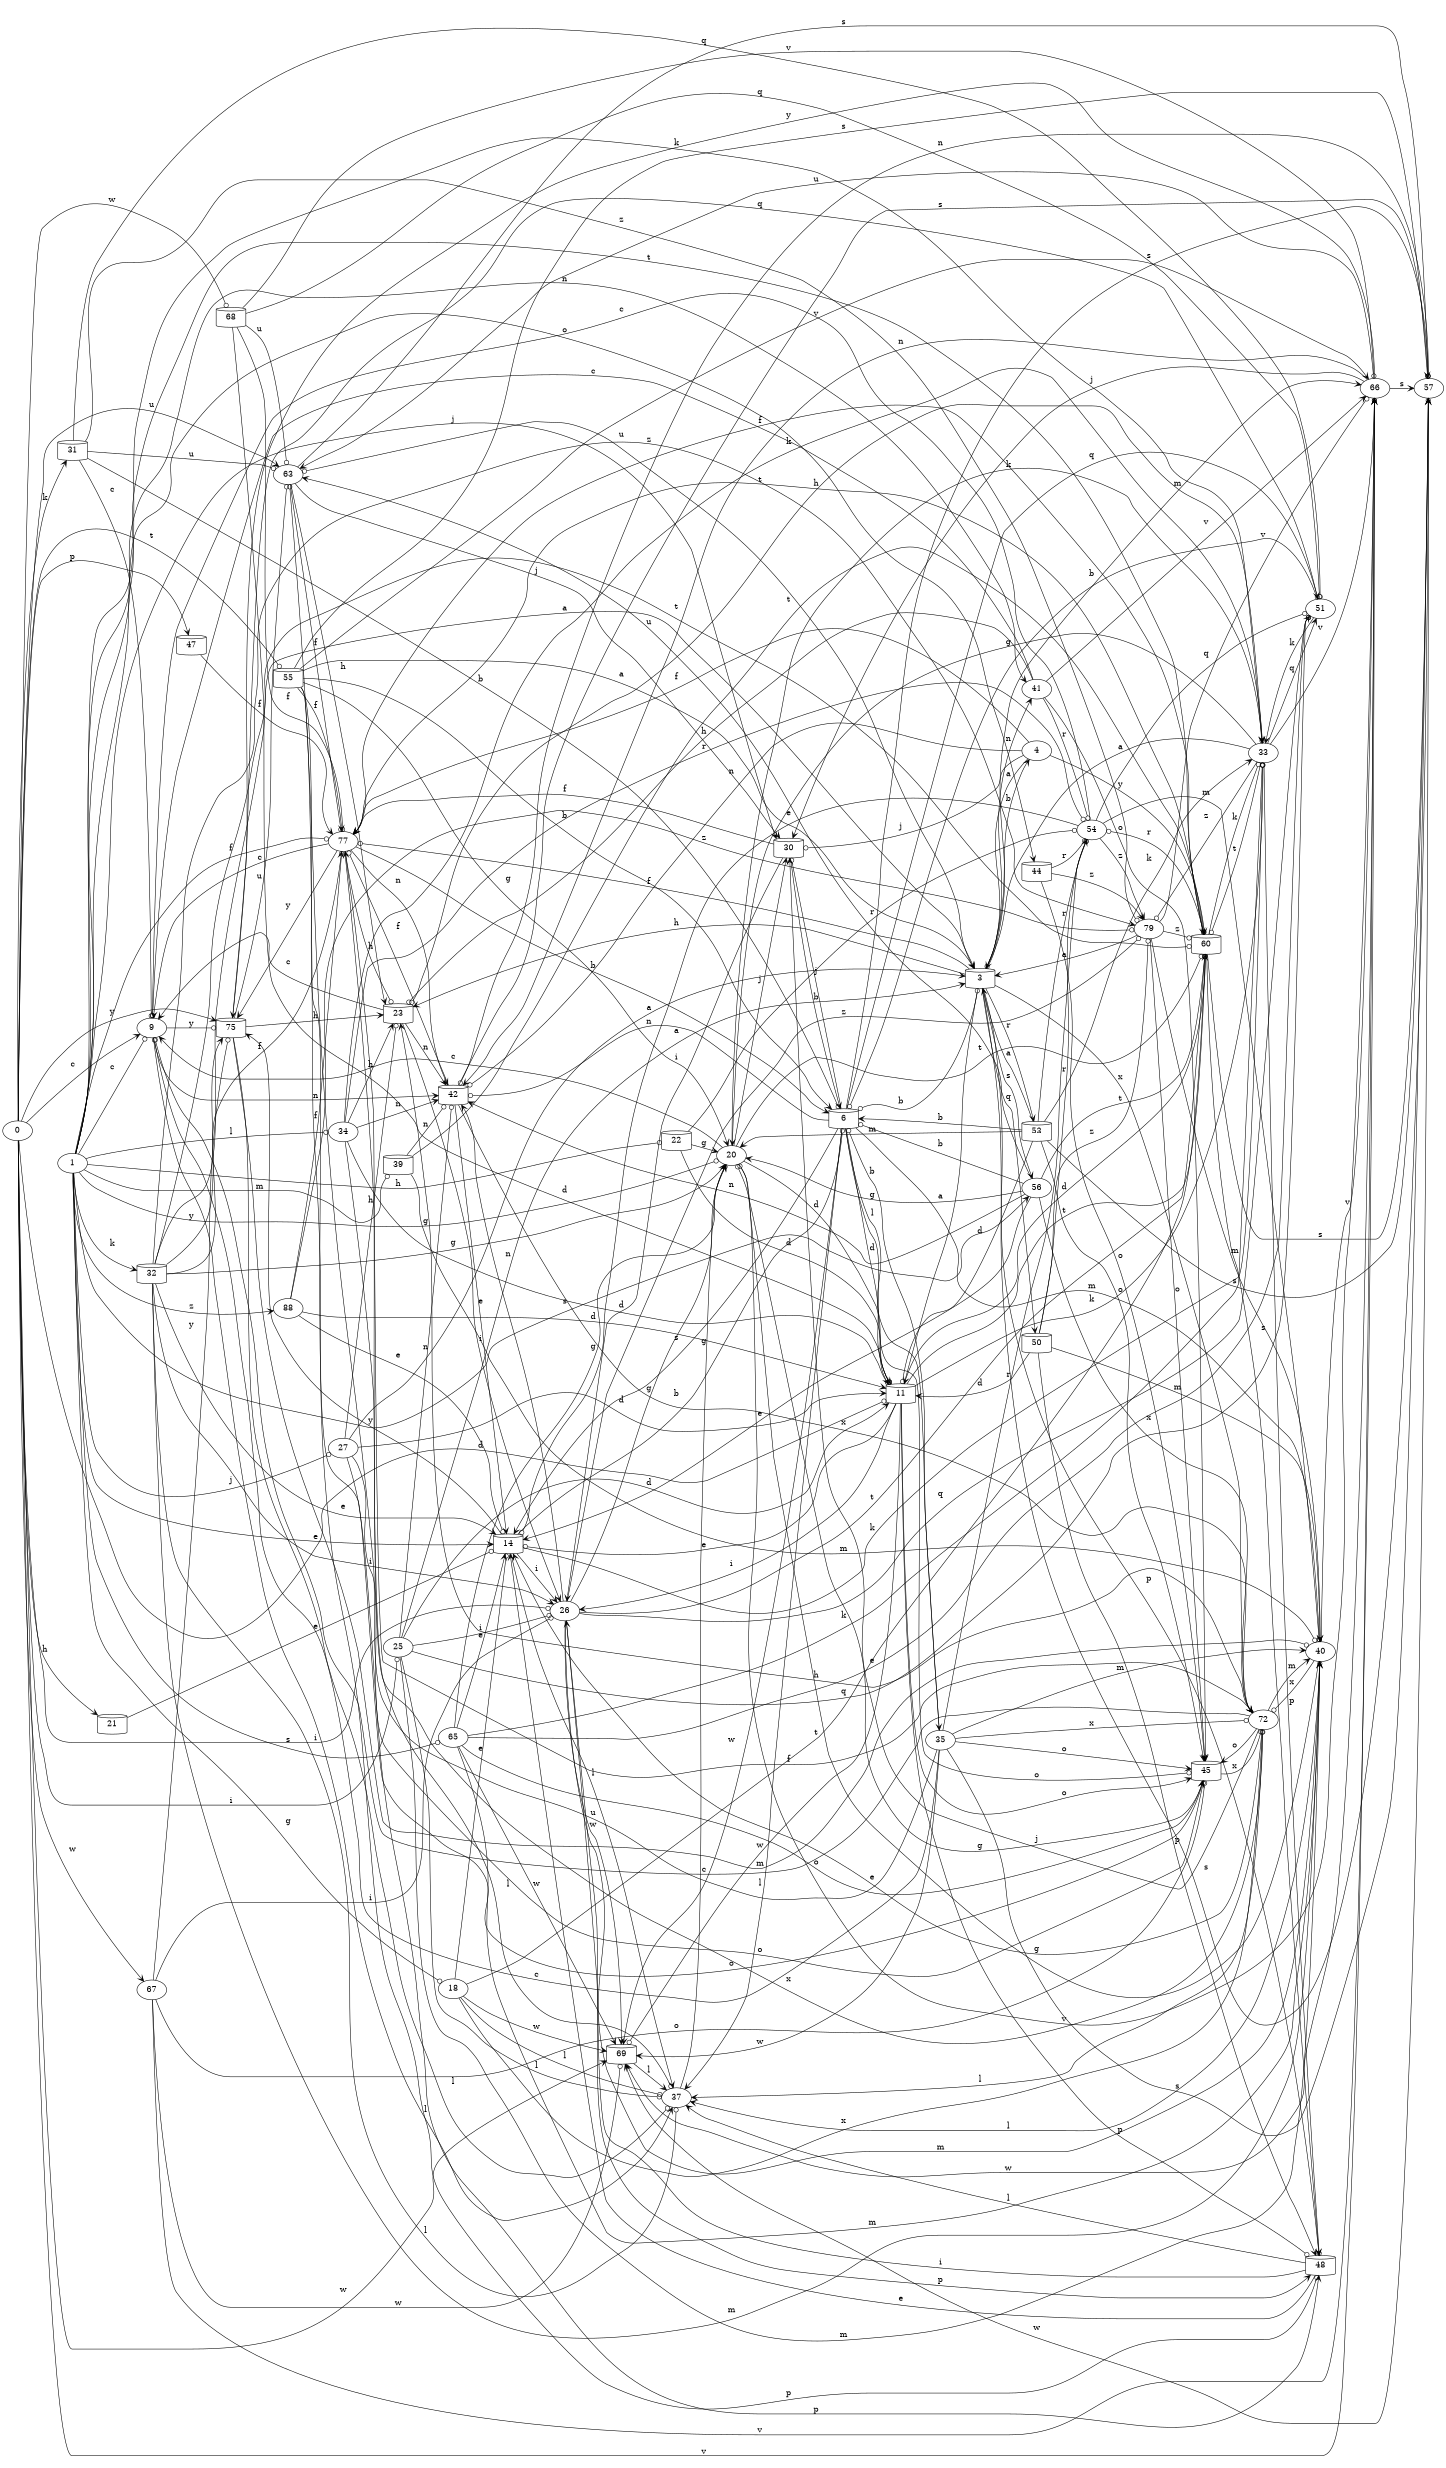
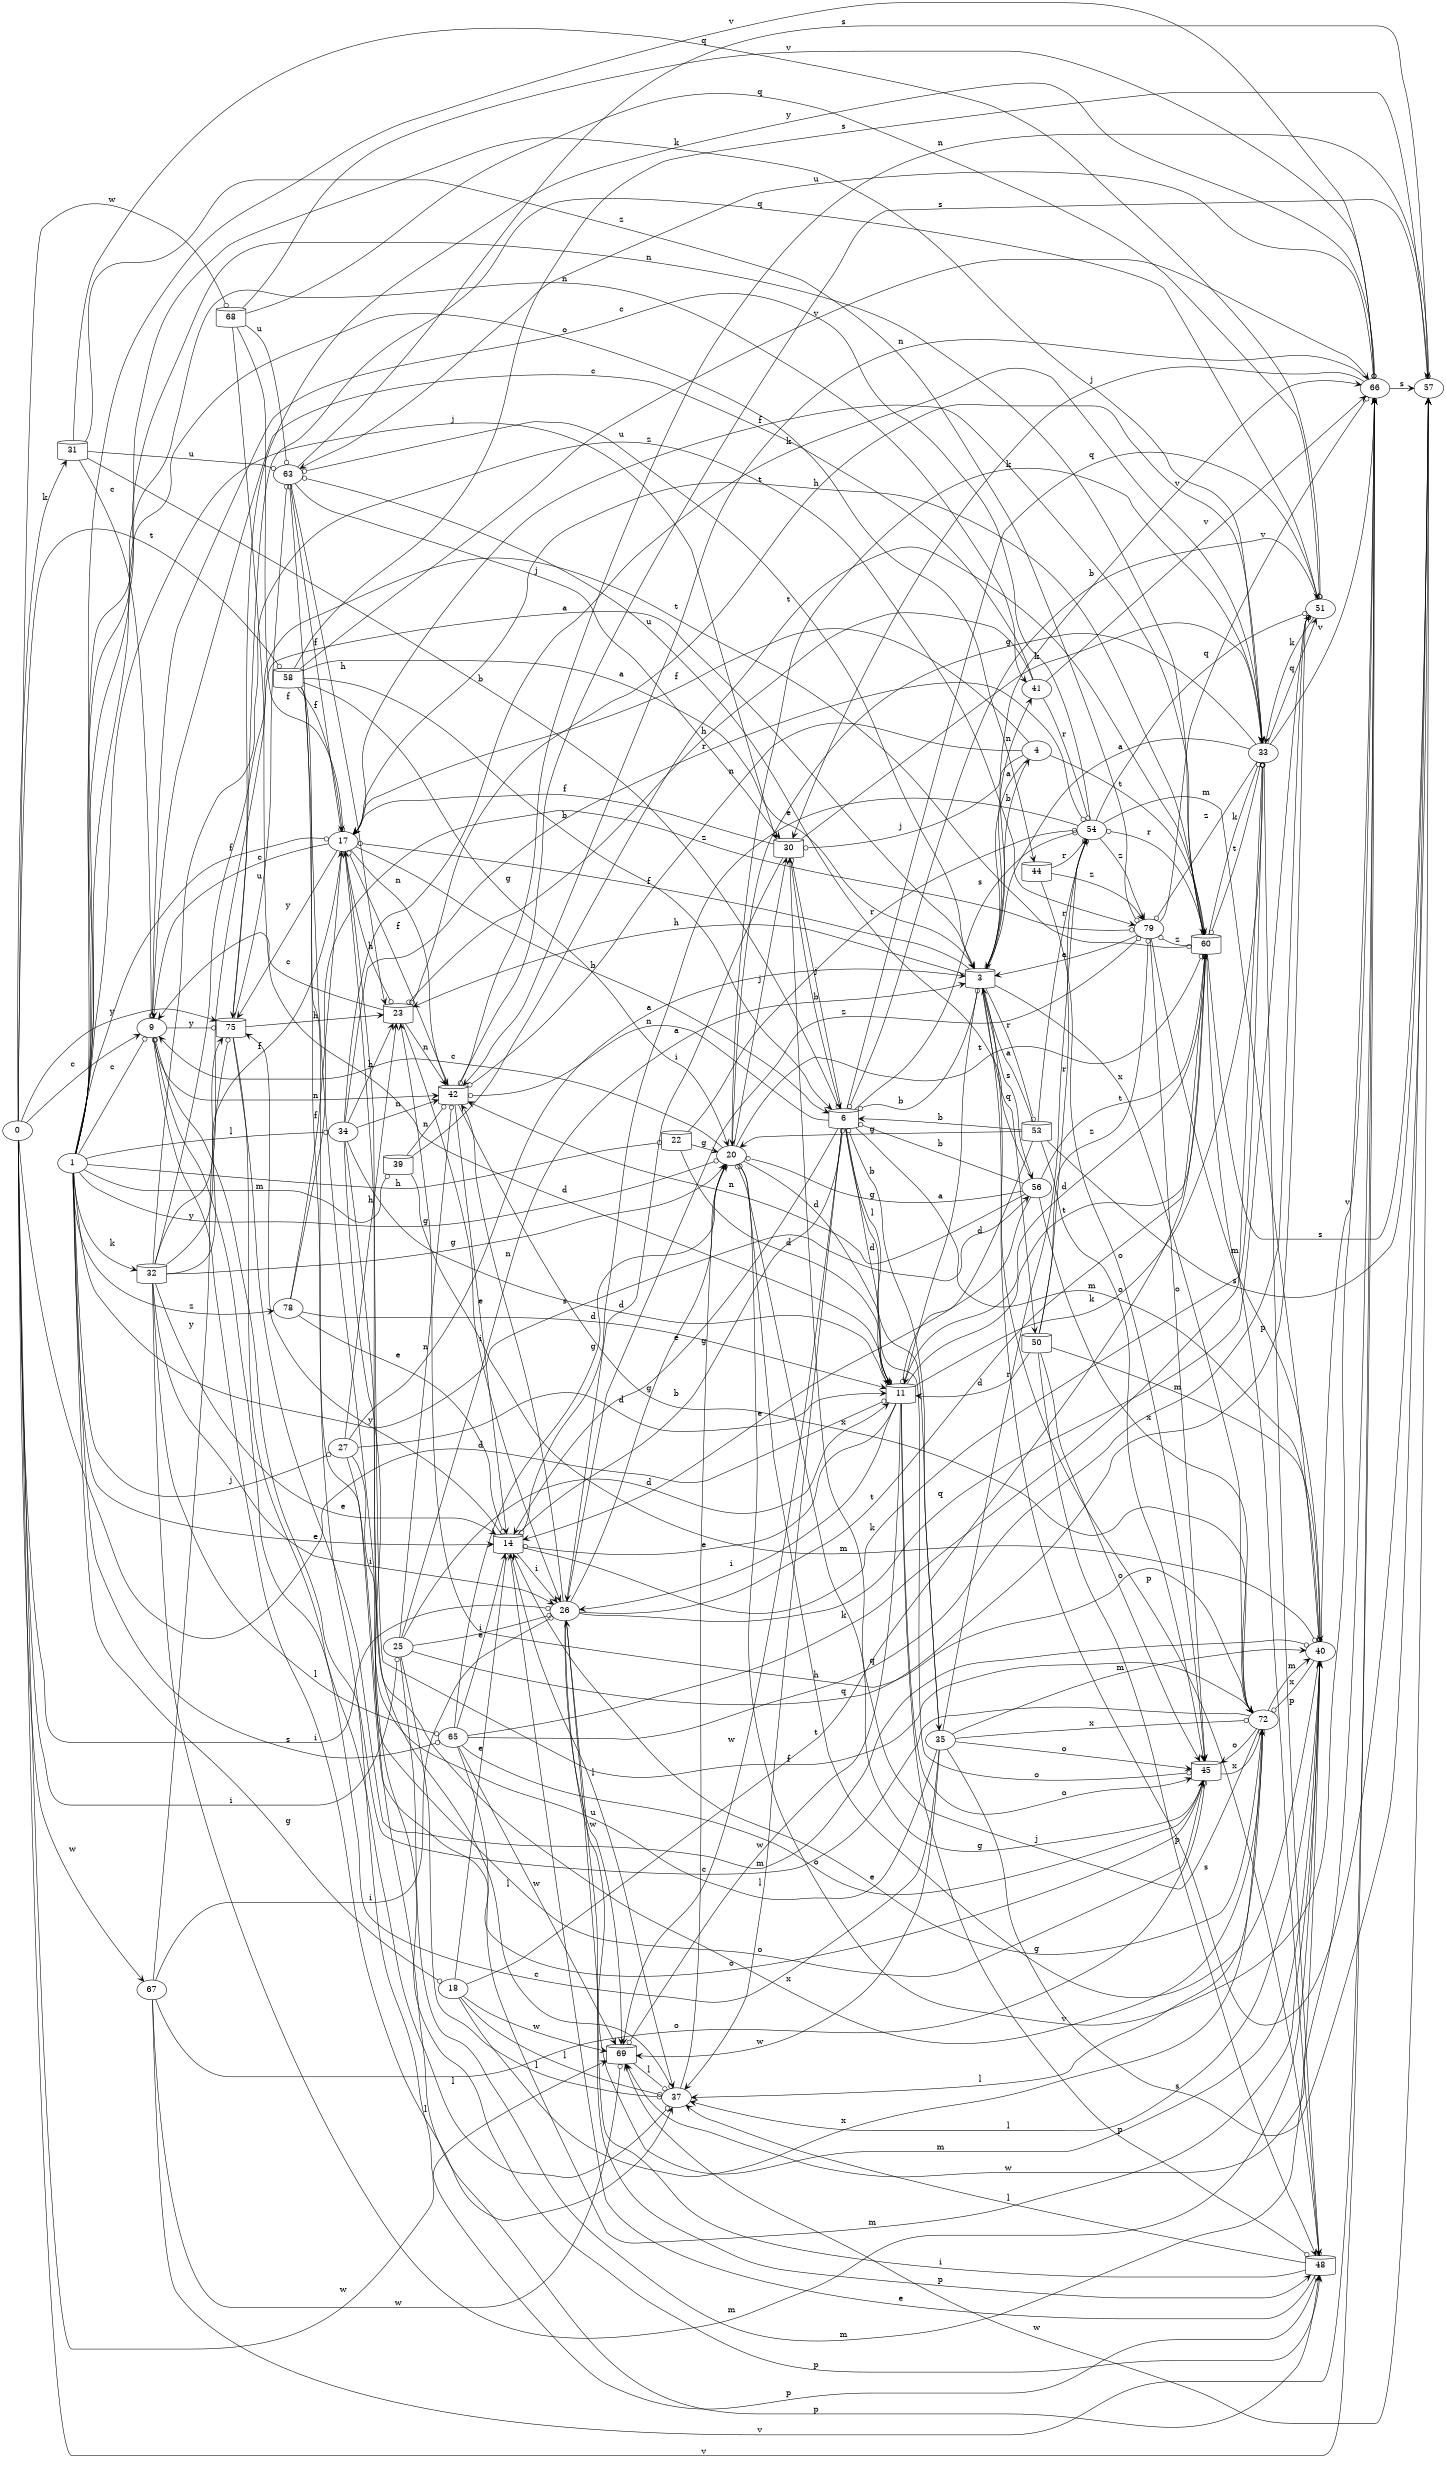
  strict digraph {
    rankdir=LR
    node [shape=ellipse]
    edge [arrowhead=vee]
    0
    9
    11 [shape=cylinder]
-   21 [shape=cylinder]
    25
    26
    31 [shape=cylinder]
-   47 [shape=cylinder]
-   58 [shape=cylinder label=55]
+   58 [shape=cylinder]
    63
    66
    67
    68 [shape=cylinder]
    69 [shape=cylinder]
    75 [shape=cylinder]
    42 [shape=cylinder]
    37
    14 [shape=cylinder]
    33
    60 [shape=cylinder]
    3 [shape=cylinder]
    48 [shape=cylinder]
    45 [shape=cylinder]
    40
    51
    20
    79
    6 [shape=cylinder]
-   17 [label=77]
+   17
    57
    30 [shape=cylinder]
    23 [shape=cylinder]
    1
    18
    22 [shape=cylinder]
    27
    32 [shape=cylinder]
    34
    39 [shape=cylinder]
    41
    44 [shape=cylinder]
    n42 [label=65]
    56
-   78 [label=88]
+   78
    72
    54
    4
    50 [shape=cylinder]
    53 [shape=cylinder]
    35
    0 -> 9 [label=c]
    0 -> 11 [arrowhead=odot label=d]
-   0 -> 21 [label=h]
    0 -> 25 [arrowhead=odot label=i]
    0 -> 26 [arrowhead=odot label=i]
    0 -> 31 [label=k]
-   0 -> 47 [label=p]
    0 -> 58 [arrowhead=odot label=t]
-   0 -> 63 [label=u]
    0 -> 66 [label=v]
    0 -> 67 [label=w]
    0 -> 68 [arrowhead=odot label=w]
    0 -> 69 [label=w]
    0 -> 75 [label=y]
    9 -> 75 [arrowhead=odot label=y]
    9 -> 42 [label=n]
    9 -> 37 [label=l]
    11 -> 26 [label=i]
    11 -> 69 [arrowhead=odot label=w]
    11 -> 14 [arrowhead=odot label=e]
    11 -> 33 [arrowhead=odot label=k]
    11 -> 60 [arrowhead=odot label=t]
    11 -> 3 [arrowhead=odot label=a]
    11 -> 48 [arrowhead=odot label=p]
    11 -> 45 [label=o]
-   21 -> 14 [arrowhead=odot label=e]
    25 -> 11 [label=d]
    25 -> 26 [arrowhead=odot label=i]
    25 -> 42 [arrowhead=odot label=n]
    25 -> 37 [arrowhead=odot label=l]
    25 -> 3 [label=a]
    25 -> 40 [arrowhead=odot label=m]
    25 -> 51 [arrowhead=odot label=q]
    26 -> 69 [label=w]
    26 -> 42 [label=n]
    26 -> 60 [arrowhead=odot label=t]
    26 -> 48 [label=p]
    26 -> 40 [label=m]
    26 -> 51 [arrowhead=odot label=q]
    26 -> 20 [arrowhead=odot label=g]
    26 -> 79 [arrowhead=odot label=z]
    31 -> 9 [arrowhead=odot label=c]
    31 -> 63 [arrowhead=odot label=u]
    31 -> 51 [arrowhead=odot label=q]
    31 -> 79 [arrowhead=odot label=z]
    31 -> 6 [arrowhead=odot label=b]
-   47 -> 17 [label=f]
    58 -> 66 [label=v]
    58 -> 3 [label=a]
    58 -> 48 [arrowhead=odot label=p]
    58 -> 45 [label=o]
    58 -> 20 [label=g]
    58 -> 6 [label=b]
    58 -> 17 [label=f]
    58 -> 57 [label=s]
    63 -> 17 [arrowhead=odot label=f]
    63 -> 57 [arrowhead=odot label=s]
    63 -> 30 [label=j]
    63 -> 23 [label=h]
    66 -> 63 [label=u]
    66 -> 69 [label=w]
    66 -> 75 [label=y]
    66 -> 42 [label=n]
    66 -> 57 [label=s]
    66 -> 30 [label=j]
    67 -> 26 [arrowhead=odot label=i]
    67 -> 66 [label=v]
    67 -> 69 [arrowhead=odot label=w]
    67 -> 75 [arrowhead=odot label=y]
    67 -> 45 [arrowhead=odot label=o]
    68 -> 11 [label=d]
    68 -> 63 [arrowhead=odot label=u]
    68 -> 66 [arrowhead=odot label=v]
    68 -> 51 [arrowhead=odot label=q]
    68 -> 17 [arrowhead=odot label=f]
-   69 -> 37 [label=l]
+   69 -> 37 [arrowhead=odot label=l]
    75 -> 63 [arrowhead=odot label=u]
    75 -> 37 [arrowhead=odot label=l]
    75 -> 40 [arrowhead=odot label=m]
    75 -> 51 [label=q]
    75 -> 23 [label=h]
    42 -> 14 [label=e]
    42 -> 17 [arrowhead=odot label=f]
    42 -> 57 [arrowhead=odot label=s]
    42 -> 72 [label=x]
-   37 -> 20 [label=g]
+   37 -> 20 [arrowhead=odot label=g]
    14 -> 26 [label=i]
    14 -> 75 [label=y]
    14 -> 37 [label=l]
    14 -> 33 [arrowhead=odot label=k]
    14 -> 6 [arrowhead=odot label=b]
    33 -> 66 [arrowhead=odot label=v]
    33 -> 60 [arrowhead=odot label=t]
    33 -> 3 [arrowhead=odot label=a]
    33 -> 48 [arrowhead=odot label=p]
    33 -> 51 [label=q]
    33 -> 20 [label=g]
    33 -> 79 [arrowhead=odot label=z]
    33 -> 23 [arrowhead=odot label=h]
    60 -> 11 [label=d]
    60 -> 33 [arrowhead=odot label=k]
-   60 -> 48 [label=s]
-   79 -> 60 [arrowhead=odot label=z]
+   60 -> 48 [label=p]
+   60 -> 79 [arrowhead=odot label=z]
    60 -> 17 [label=f]
    60 -> 57 [label=s]
    60 -> 54 [arrowhead=odot label=r]
    3 -> 63 [arrowhead=odot label=u]
-   3 -> 66 [label=m]
+   3 -> 66 [label=v]
    3 -> 48 [label=p]
    3 -> 6 [arrowhead=odot label=b]
    3 -> 17 [arrowhead=odot label=f]
    3 -> 57 [label=s]
    3 -> 23 [label=h]
    3 -> 41 [label=n]
    3 -> 56 [label=s]
    3 -> 72 [label=x]
    3 -> 4 [label=b]
    3 -> 50 [label=q]
-   3 -> 53 [label=r]
+   3 -> 53 [arrowhead=odot label=r]
    48 -> 26 [label=i]
    48 -> 37 [label=l]
    48 -> 14 [label=e]
    45 -> 20 [arrowhead=odot label=g]
    45 -> 72 [arrowhead=odot label=x]
    40 -> 66 [label=v]
    40 -> 37 [label=l]
    40 -> 20 [arrowhead=odot label=g]
    40 -> 72 [arrowhead=odot label=x]
    51 -> 33 [label=k]
    51 -> 6 [arrowhead=odot label=b]
    20 -> 9 [label=c]
    20 -> 11 [arrowhead=odot label=d]
    20 -> 66 [arrowhead=odot label=v]
    20 -> 33 [arrowhead=odot label=k]
    20 -> 60 [arrowhead=odot label=t]
    20 -> 30 [label=j]
    79 -> 66 [arrowhead=odot label=v]
    79 -> 3 [label=a]
    79 -> 45 [label=o]
    79 -> 40 [label=m]
    6 -> 11 [arrowhead=odot label=d]
    6 -> 69 [label=w]
    6 -> 42 [arrowhead=odot label=n]
    6 -> 37 [label=l]
-   6 -> 14 [label=s]
+   6 -> 14 [label=e]
    6 -> 45 [arrowhead=odot label=o]
    6 -> 40 [arrowhead=odot label=m]
    6 -> 51 [arrowhead=odot label=q]
-   6 -> 57 [arrowhead=odot label=s]
+   6 -> 54 [arrowhead=odot label=s]
    6 -> 30 [arrowhead=odot label=j]
    6 -> 35 [label=l]
    17 -> 9 [label=c]
    17 -> 75 [label=y]
    17 -> 42 [label=n]
    17 -> 37 [arrowhead=odot label=l]
    17 -> 60 [arrowhead=odot label=t]
    17 -> 6 [label=b]
    17 -> 23 [arrowhead=odot label=h]
    57 -> 69 [label=w]
    57 -> 42 [arrowhead=odot label=n]
    30 -> 26 [label=i]
    30 -> 6 [label=b]
    30 -> 17 [label=f]
    23 -> 9 [label=c]
    23 -> 26 [label=i]
    23 -> 42 [label=n]
    1 -> 9 [arrowhead=odot label=c]
+   1 -> 66 [arrowhead=odot label=v]
    1 -> 14 [label=e]
    1 -> 33 [label=k]
-   1 -> 60 [label=t]
+   1 -> 60 [label=n]
    1 -> 20 [arrowhead=odot label=g]
    1 -> 17 [arrowhead=odot label=f]
    1 -> 30 [label=j]
    1 -> 18 [arrowhead=odot label=g]
    1 -> 22 [arrowhead=odot label=h]
    1 -> 27 [arrowhead=odot label=j]
    1 -> 32 [label=k]
    1 -> 34 [arrowhead=odot label=l]
    1 -> 39 [arrowhead=odot label=m]
    1 -> 41 [label=n]
    1 -> 44 [label=o]
    1 -> n42 [arrowhead=odot label=s]
    1 -> 56 [label=s]
    1 -> 78 [label=z]
    18 -> 69 [label=w]
    18 -> 37 [arrowhead=odot label=l]
    18 -> 14 [arrowhead=odot label=e]
    18 -> 60 [label=t]
-   18 -> 72 [arrowhead=odot label=x]
+   18 -> 72 [label=x]
    22 -> 11 [label=d]
    22 -> 20 [label=g]
    22 -> 54 [arrowhead=odot label=r]
    27 -> 11 [label=d]
    27 -> 3 [label=a]
    27 -> 48 [label=p]
    27 -> 45 [arrowhead=odot label=o]
-   27 -> 23 [arrowhead=odot label=h]
+   27 -> 23 [label=h]
    32 -> 26 [label=i]
    32 -> 75 [label=y]
-   32 -> 37 [arrowhead=odot label=l]
+   32 -> n42 [arrowhead=odot label=l]
    32 -> 14 [label=e]
    32 -> 60 [arrowhead=odot label=t]
    32 -> 3 [label=a]
    32 -> 40 [label=m]
    32 -> 20 [label=g]
    32 -> 79 [label=z]
    32 -> 17 [label=f]
    34 -> 11 [arrowhead=odot label=d]
    34 -> 42 [label=n]
    34 -> 33 [label=k]
+   34 -> 48 [label=p]
    34 -> 23 [label=h]
    34 -> 72 [arrowhead=odot label=x]
    34 -> 54 [arrowhead=odot label=r]
    39 -> 42 [arrowhead=odot label=n]
    39 -> 60 [arrowhead=odot label=t]
    39 -> 40 [arrowhead=odot label=m]
    41 -> 9 [arrowhead=odot label=c]
    41 -> 66 [label=v]
    41 -> 23 [arrowhead=odot label=h]
    41 -> 54 [arrowhead=odot label=r]
    44 -> 45 [label=o]
    44 -> 79 [label=z]
    44 -> 54 [arrowhead=odot label=r]
    n42 -> 69 [label=w]
    n42 -> 14 [label=e]
    n42 -> 33 [arrowhead=odot label=k]
    n42 -> 45 [label=o]
    n42 -> 40 [label=m]
-   n42 -> 51 [label=e]
+   n42 -> 51 [label=q]
    n42 -> 20 [label=g]
-   56 -> 63 [label=u]
+   56 -> 63 [arrowhead=odot label=u]
    56 -> 42 [label=n]
    56 -> 14 [label=e]
    56 -> 60 [arrowhead=odot label=t]
-   56 -> 20 [label=g]
+   56 -> 20 [arrowhead=odot label=g]
    56 -> 6 [arrowhead=odot label=b]
    56 -> 72 [label=x]
    78 -> 11 [label=d]
    78 -> 14 [arrowhead=odot label=e]
    78 -> 79 [arrowhead=odot label=z]
    78 -> 17 [arrowhead=odot label=f]
    72 -> 9 [arrowhead=odot label=c]
    72 -> 37 [label=l]
    72 -> 14 [label=e]
    72 -> 45 [label=o]
    72 -> 40 [label=m]
    72 -> 17 [label=f]
    72 -> 30 [label=j]
    72 -> 23 [label=h]
    54 -> 9 [arrowhead=odot label=c]
    54 -> 14 [arrowhead=odot label=e]
    54 -> 40 [arrowhead=odot label=m]
    54 -> 51 [arrowhead=odot label=q]
    54 -> 79 [label=z]
    4 -> 42 [arrowhead=odot label=n]
-   4 -> 60 [label=y]
+   4 -> 60 [label=t]
    4 -> 3 [label=a]
    4 -> 17 [label=f]
    4 -> 30 [arrowhead=odot label=j]
    50 -> 11 [label=d]
    50 -> 48 [label=p]
-   41 -> 45 [label=o]
-   50 -> 40 [label=m]
+   50 -> 45 [label=o]
+   50 -> 40 [arrowhead=odot label=m]
    50 -> 79 [arrowhead=odot label=z]
    50 -> 54 [arrowhead=odot label=r]
    53 -> 11 [arrowhead=odot label=d]
-   53 -> 33 [label=k]
+   30 -> 33 [label=k]
    53 -> 3 [label=a]
    53 -> 45 [label=o]
-   53 -> 20 [label=m]
+   53 -> 20 [label=g]
    53 -> 6 [label=b]
    53 -> 57 [label=s]
    53 -> 54 [arrowhead=odot label=r]
    35 -> 9 [arrowhead=odot label=c]
    35 -> 63 [arrowhead=odot label=u]
    35 -> 69 [label=w]
    35 -> 45 [label=o]
    35 -> 40 [label=m]
    35 -> 6 [arrowhead=odot label=b]
-   35 -> 57 [arrowhead=odot label=s]
+   35 -> 57 [label=s]
    35 -> 72 [arrowhead=odot label=x]
    35 -> 54 [label=r]
  }
